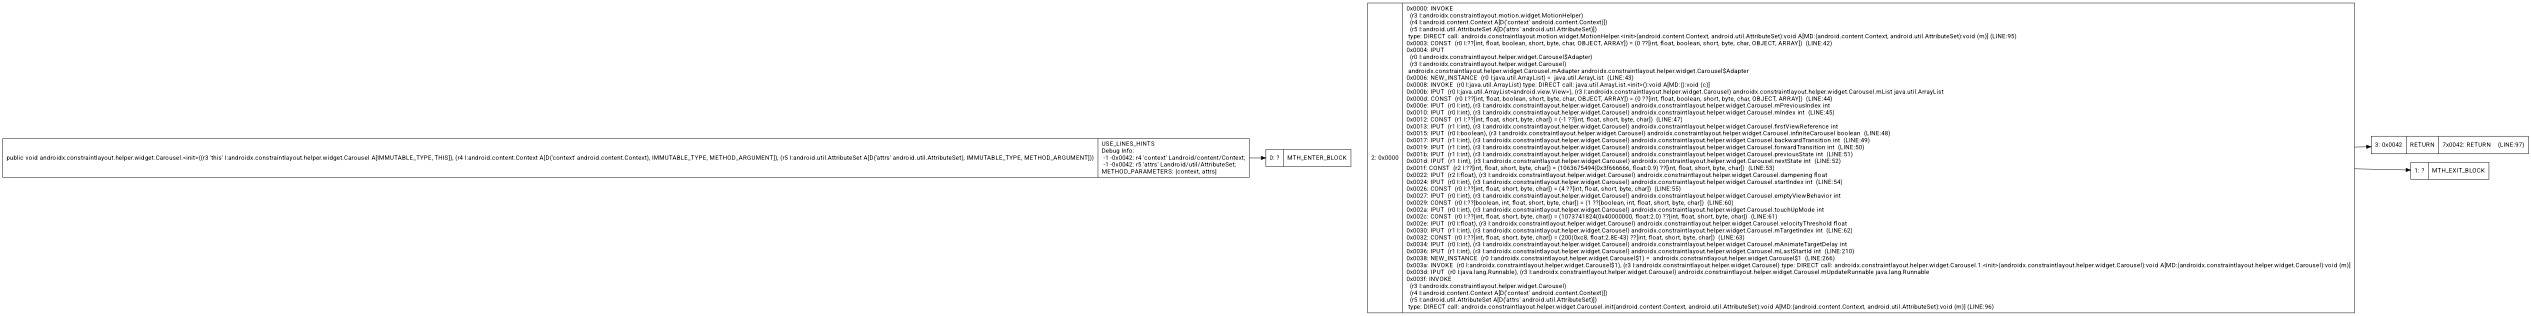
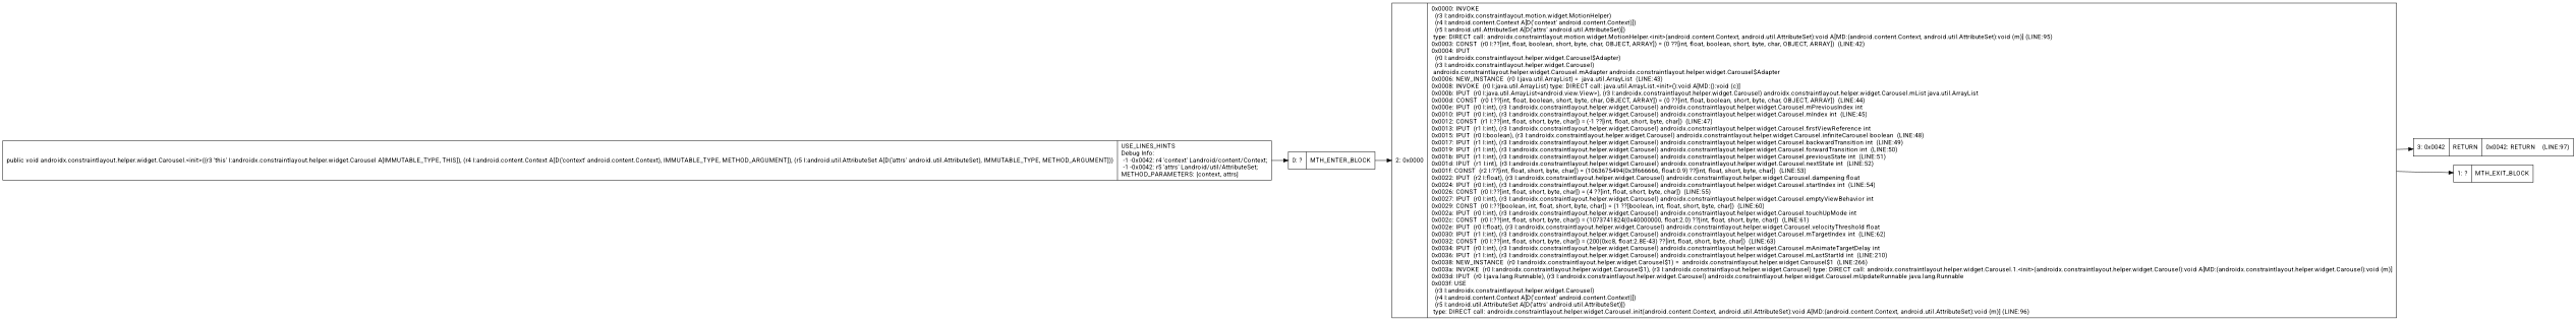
  digraph {
    fontname=Roboto
    rankdir=LR
    node [fontname=Roboto shape=record]
    edge [fontname=Roboto]
    n1 [label="{0\:\ ?|MTH_ENTER_BLOCK\l}"]
-   n2 [label="{2\:\ 0x0000|0x0000: INVOKE  \l  (r3 I:androidx.constraintlayout.motion.widget.MotionHelper)\l  (r4 I:android.content.Context A[D('context' android.content.Context)])\l  (r5 I:android.util.AttributeSet A[D('attrs' android.util.AttributeSet)])\l type: DIRECT call: androidx.constraintlayout.motion.widget.MotionHelper.\<init\>(android.content.Context, android.util.AttributeSet):void A[MD:(android.content.Context, android.util.AttributeSet):void (m)] (LINE:95)\l0x0003: CONST  (r0 I:??[int, float, boolean, short, byte, char, OBJECT, ARRAY]) = (0 ??[int, float, boolean, short, byte, char, OBJECT, ARRAY])  (LINE:42)\l0x0004: IPUT  \l  (r0 I:androidx.constraintlayout.helper.widget.Carousel$Adapter)\l  (r3 I:androidx.constraintlayout.helper.widget.Carousel)\l androidx.constraintlayout.helper.widget.Carousel.mAdapter androidx.constraintlayout.helper.widget.Carousel$Adapter \l0x0006: NEW_INSTANCE  (r0 I:java.util.ArrayList) =  java.util.ArrayList  (LINE:43)\l0x0008: INVOKE  (r0 I:java.util.ArrayList) type: DIRECT call: java.util.ArrayList.\<init\>():void A[MD:():void (c)]\l0x000b: IPUT  (r0 I:java.util.ArrayList\<android.view.View\>), (r3 I:androidx.constraintlayout.helper.widget.Carousel) androidx.constraintlayout.helper.widget.Carousel.mList java.util.ArrayList \l0x000d: CONST  (r0 I:??[int, float, boolean, short, byte, char, OBJECT, ARRAY]) = (0 ??[int, float, boolean, short, byte, char, OBJECT, ARRAY])  (LINE:44)\l0x000e: IPUT  (r0 I:int), (r3 I:androidx.constraintlayout.helper.widget.Carousel) androidx.constraintlayout.helper.widget.Carousel.mPreviousIndex int \l0x0010: IPUT  (r0 I:int), (r3 I:androidx.constraintlayout.helper.widget.Carousel) androidx.constraintlayout.helper.widget.Carousel.mIndex int  (LINE:45)\l0x0012: CONST  (r1 I:??[int, float, short, byte, char]) = (\-1 ??[int, float, short, byte, char])  (LINE:47)\l0x0013: IPUT  (r1 I:int), (r3 I:androidx.constraintlayout.helper.widget.Carousel) androidx.constraintlayout.helper.widget.Carousel.firstViewReference int \l0x0015: IPUT  (r0 I:boolean), (r3 I:androidx.constraintlayout.helper.widget.Carousel) androidx.constraintlayout.helper.widget.Carousel.infiniteCarousel boolean  (LINE:48)\l0x0017: IPUT  (r1 I:int), (r3 I:androidx.constraintlayout.helper.widget.Carousel) androidx.constraintlayout.helper.widget.Carousel.backwardTransition int  (LINE:49)\l0x0019: IPUT  (r1 I:int), (r3 I:androidx.constraintlayout.helper.widget.Carousel) androidx.constraintlayout.helper.widget.Carousel.forwardTransition int  (LINE:50)\l0x001b: IPUT  (r1 I:int), (r3 I:androidx.constraintlayout.helper.widget.Carousel) androidx.constraintlayout.helper.widget.Carousel.previousState int  (LINE:51)\l0x001d: IPUT  (r1 I:int), (r3 I:androidx.constraintlayout.helper.widget.Carousel) androidx.constraintlayout.helper.widget.Carousel.nextState int  (LINE:52)\l0x001f: CONST  (r2 I:??[int, float, short, byte, char]) = (1063675494(0x3f666666, float:0.9) ??[int, float, short, byte, char])  (LINE:53)\l0x0022: IPUT  (r2 I:float), (r3 I:androidx.constraintlayout.helper.widget.Carousel) androidx.constraintlayout.helper.widget.Carousel.dampening float \l0x0024: IPUT  (r0 I:int), (r3 I:androidx.constraintlayout.helper.widget.Carousel) androidx.constraintlayout.helper.widget.Carousel.startIndex int  (LINE:54)\l0x0026: CONST  (r0 I:??[int, float, short, byte, char]) = (4 ??[int, float, short, byte, char])  (LINE:55)\l0x0027: IPUT  (r0 I:int), (r3 I:androidx.constraintlayout.helper.widget.Carousel) androidx.constraintlayout.helper.widget.Carousel.emptyViewBehavior int \l0x0029: CONST  (r0 I:??[boolean, int, float, short, byte, char]) = (1 ??[boolean, int, float, short, byte, char])  (LINE:60)\l0x002a: IPUT  (r0 I:int), (r3 I:androidx.constraintlayout.helper.widget.Carousel) androidx.constraintlayout.helper.widget.Carousel.touchUpMode int \l0x002c: CONST  (r0 I:??[int, float, short, byte, char]) = (1073741824(0x40000000, float:2.0) ??[int, float, short, byte, char])  (LINE:61)\l0x002e: IPUT  (r0 I:float), (r3 I:androidx.constraintlayout.helper.widget.Carousel) androidx.constraintlayout.helper.widget.Carousel.velocityThreshold float \l0x0030: IPUT  (r1 I:int), (r3 I:androidx.constraintlayout.helper.widget.Carousel) androidx.constraintlayout.helper.widget.Carousel.mTargetIndex int  (LINE:62)\l0x0032: CONST  (r0 I:??[int, float, short, byte, char]) = (200(0xc8, float:2.8E\-43) ??[int, float, short, byte, char])  (LINE:63)\l0x0034: IPUT  (r0 I:int), (r3 I:androidx.constraintlayout.helper.widget.Carousel) androidx.constraintlayout.helper.widget.Carousel.mAnimateTargetDelay int \l0x0036: IPUT  (r1 I:int), (r3 I:androidx.constraintlayout.helper.widget.Carousel) androidx.constraintlayout.helper.widget.Carousel.mLastStartId int  (LINE:210)\l0x0038: NEW_INSTANCE  (r0 I:androidx.constraintlayout.helper.widget.Carousel$1) =  androidx.constraintlayout.helper.widget.Carousel$1  (LINE:266)\l0x003a: INVOKE  (r0 I:androidx.constraintlayout.helper.widget.Carousel$1), (r3 I:androidx.constraintlayout.helper.widget.Carousel) type: DIRECT call: androidx.constraintlayout.helper.widget.Carousel.1.\<init\>(androidx.constraintlayout.helper.widget.Carousel):void A[MD:(androidx.constraintlayout.helper.widget.Carousel):void (m)]\l0x003d: IPUT  (r0 I:java.lang.Runnable), (r3 I:androidx.constraintlayout.helper.widget.Carousel) androidx.constraintlayout.helper.widget.Carousel.mUpdateRunnable java.lang.Runnable \l0x003f: INVOKE  \l  (r3 I:androidx.constraintlayout.helper.widget.Carousel)\l  (r4 I:android.content.Context A[D('context' android.content.Context)])\l  (r5 I:android.util.AttributeSet A[D('attrs' android.util.AttributeSet)])\l type: DIRECT call: androidx.constraintlayout.helper.widget.Carousel.init(android.content.Context, android.util.AttributeSet):void A[MD:(android.content.Context, android.util.AttributeSet):void (m)] (LINE:96)\l}"]
-   n3 [label="{3\:\ 0x0042|RETURN\l|7x0042: RETURN    (LINE:97)\l}"]
+   n2 [label="{2\:\ 0x0000|0x0000: INVOKE  \l  (r3 I:androidx.constraintlayout.motion.widget.MotionHelper)\l  (r4 I:android.content.Context A[D('context' android.content.Context)])\l  (r5 I:android.util.AttributeSet A[D('attrs' android.util.AttributeSet)])\l type: DIRECT call: androidx.constraintlayout.motion.widget.MotionHelper.\<init\>(android.content.Context, android.util.AttributeSet):void A[MD:(android.content.Context, android.util.AttributeSet):void (m)] (LINE:95)\l0x0003: CONST  (r0 I:??[int, float, boolean, short, byte, char, OBJECT, ARRAY]) = (0 ??[int, float, boolean, short, byte, char, OBJECT, ARRAY])  (LINE:42)\l0x0004: IPUT  \l  (r0 I:androidx.constraintlayout.helper.widget.Carousel$Adapter)\l  (r3 I:androidx.constraintlayout.helper.widget.Carousel)\l androidx.constraintlayout.helper.widget.Carousel.mAdapter androidx.constraintlayout.helper.widget.Carousel$Adapter \l0x0006: NEW_INSTANCE  (r0 I:java.util.ArrayList) =  java.util.ArrayList  (LINE:43)\l0x0008: INVOKE  (r0 I:java.util.ArrayList) type: DIRECT call: java.util.ArrayList.\<init\>():void A[MD:():void (c)]\l0x000b: IPUT  (r0 I:java.util.ArrayList\<android.view.View\>), (r3 I:androidx.constraintlayout.helper.widget.Carousel) androidx.constraintlayout.helper.widget.Carousel.mList java.util.ArrayList \l0x000d: CONST  (r0 I:??[int, float, boolean, short, byte, char, OBJECT, ARRAY]) = (0 ??[int, float, boolean, short, byte, char, OBJECT, ARRAY])  (LINE:44)\l0x000e: IPUT  (r0 I:int), (r3 I:androidx.constraintlayout.helper.widget.Carousel) androidx.constraintlayout.helper.widget.Carousel.mPreviousIndex int \l0x0010: IPUT  (r0 I:int), (r3 I:androidx.constraintlayout.helper.widget.Carousel) androidx.constraintlayout.helper.widget.Carousel.mIndex int  (LINE:45)\l0x0012: CONST  (r1 I:??[int, float, short, byte, char]) = (\-1 ??[int, float, short, byte, char])  (LINE:47)\l0x0013: IPUT  (r1 I:int), (r3 I:androidx.constraintlayout.helper.widget.Carousel) androidx.constraintlayout.helper.widget.Carousel.firstViewReference int \l0x0015: IPUT  (r0 I:boolean), (r3 I:androidx.constraintlayout.helper.widget.Carousel) androidx.constraintlayout.helper.widget.Carousel.infiniteCarousel boolean  (LINE:48)\l0x0017: IPUT  (r1 I:int), (r3 I:androidx.constraintlayout.helper.widget.Carousel) androidx.constraintlayout.helper.widget.Carousel.backwardTransition int  (LINE:49)\l0x0019: IPUT  (r1 I:int), (r3 I:androidx.constraintlayout.helper.widget.Carousel) androidx.constraintlayout.helper.widget.Carousel.forwardTransition int  (LINE:50)\l0x001b: IPUT  (r1 I:int), (r3 I:androidx.constraintlayout.helper.widget.Carousel) androidx.constraintlayout.helper.widget.Carousel.previousState int  (LINE:51)\l0x001d: IPUT  (r1 I:int), (r3 I:androidx.constraintlayout.helper.widget.Carousel) androidx.constraintlayout.helper.widget.Carousel.nextState int  (LINE:52)\l0x001f: CONST  (r2 I:??[int, float, short, byte, char]) = (1063675494(0x3f666666, float:0.9) ??[int, float, short, byte, char])  (LINE:53)\l0x0022: IPUT  (r2 I:float), (r3 I:androidx.constraintlayout.helper.widget.Carousel) androidx.constraintlayout.helper.widget.Carousel.dampening float \l0x0024: IPUT  (r0 I:int), (r3 I:androidx.constraintlayout.helper.widget.Carousel) androidx.constraintlayout.helper.widget.Carousel.startIndex int  (LINE:54)\l0x0026: CONST  (r0 I:??[int, float, short, byte, char]) = (4 ??[int, float, short, byte, char])  (LINE:55)\l0x0027: IPUT  (r0 I:int), (r3 I:androidx.constraintlayout.helper.widget.Carousel) androidx.constraintlayout.helper.widget.Carousel.emptyViewBehavior int \l0x0029: CONST  (r0 I:??[boolean, int, float, short, byte, char]) = (1 ??[boolean, int, float, short, byte, char])  (LINE:60)\l0x002a: IPUT  (r0 I:int), (r3 I:androidx.constraintlayout.helper.widget.Carousel) androidx.constraintlayout.helper.widget.Carousel.touchUpMode int \l0x002c: CONST  (r0 I:??[int, float, short, byte, char]) = (1073741824(0x40000000, float:2.0) ??[int, float, short, byte, char])  (LINE:61)\l0x002e: IPUT  (r0 I:float), (r3 I:androidx.constraintlayout.helper.widget.Carousel) androidx.constraintlayout.helper.widget.Carousel.velocityThreshold float \l0x0030: IPUT  (r1 I:int), (r3 I:androidx.constraintlayout.helper.widget.Carousel) androidx.constraintlayout.helper.widget.Carousel.mTargetIndex int  (LINE:62)\l0x0032: CONST  (r0 I:??[int, float, short, byte, char]) = (200(0xc8, float:2.8E\-43) ??[int, float, short, byte, char])  (LINE:63)\l0x0034: IPUT  (r0 I:int), (r3 I:androidx.constraintlayout.helper.widget.Carousel) androidx.constraintlayout.helper.widget.Carousel.mAnimateTargetDelay int \l0x0036: IPUT  (r1 I:int), (r3 I:androidx.constraintlayout.helper.widget.Carousel) androidx.constraintlayout.helper.widget.Carousel.mLastStartId int  (LINE:210)\l0x0038: NEW_INSTANCE  (r0 I:androidx.constraintlayout.helper.widget.Carousel$1) =  androidx.constraintlayout.helper.widget.Carousel$1  (LINE:266)\l0x003a: INVOKE  (r0 I:androidx.constraintlayout.helper.widget.Carousel$1), (r3 I:androidx.constraintlayout.helper.widget.Carousel) type: DIRECT call: androidx.constraintlayout.helper.widget.Carousel.1.\<init\>(androidx.constraintlayout.helper.widget.Carousel):void A[MD:(androidx.constraintlayout.helper.widget.Carousel):void (m)]\l0x003d: IPUT  (r0 I:java.lang.Runnable), (r3 I:androidx.constraintlayout.helper.widget.Carousel) androidx.constraintlayout.helper.widget.Carousel.mUpdateRunnable java.lang.Runnable \l0x003f: USE  \l  (r3 I:androidx.constraintlayout.helper.widget.Carousel)\l  (r4 I:android.content.Context A[D('context' android.content.Context)])\l  (r5 I:android.util.AttributeSet A[D('attrs' android.util.AttributeSet)])\l type: DIRECT call: androidx.constraintlayout.helper.widget.Carousel.init(android.content.Context, android.util.AttributeSet):void A[MD:(android.content.Context, android.util.AttributeSet):void (m)] (LINE:96)\l}"]
+   n3 [label="{3\:\ 0x0042|RETURN\l|0x0042: RETURN    (LINE:97)\l}"]
    n4 [label="{1\:\ ?|MTH_EXIT_BLOCK\l}"]
    n5 [label="{public void androidx.constraintlayout.helper.widget.Carousel.\<init\>((r3 'this' I:androidx.constraintlayout.helper.widget.Carousel A[IMMUTABLE_TYPE, THIS]), (r4 I:android.content.Context A[D('context' android.content.Context), IMMUTABLE_TYPE, METHOD_ARGUMENT]), (r5 I:android.util.AttributeSet A[D('attrs' android.util.AttributeSet), IMMUTABLE_TYPE, METHOD_ARGUMENT]))  | USE_LINES_HINTS\lDebug Info:\l  \-1 \-0x0042: r4 'context' Landroid\/content\/Context;\l  \-1 \-0x0042: r5 'attrs' Landroid\/util\/AttributeSet;\lMETHOD_PARAMETERS: [context, attrs]\l}"]
+   n1 -> n2
    n2 -> n3
    n2 -> n4
    n5 -> n1
  }
